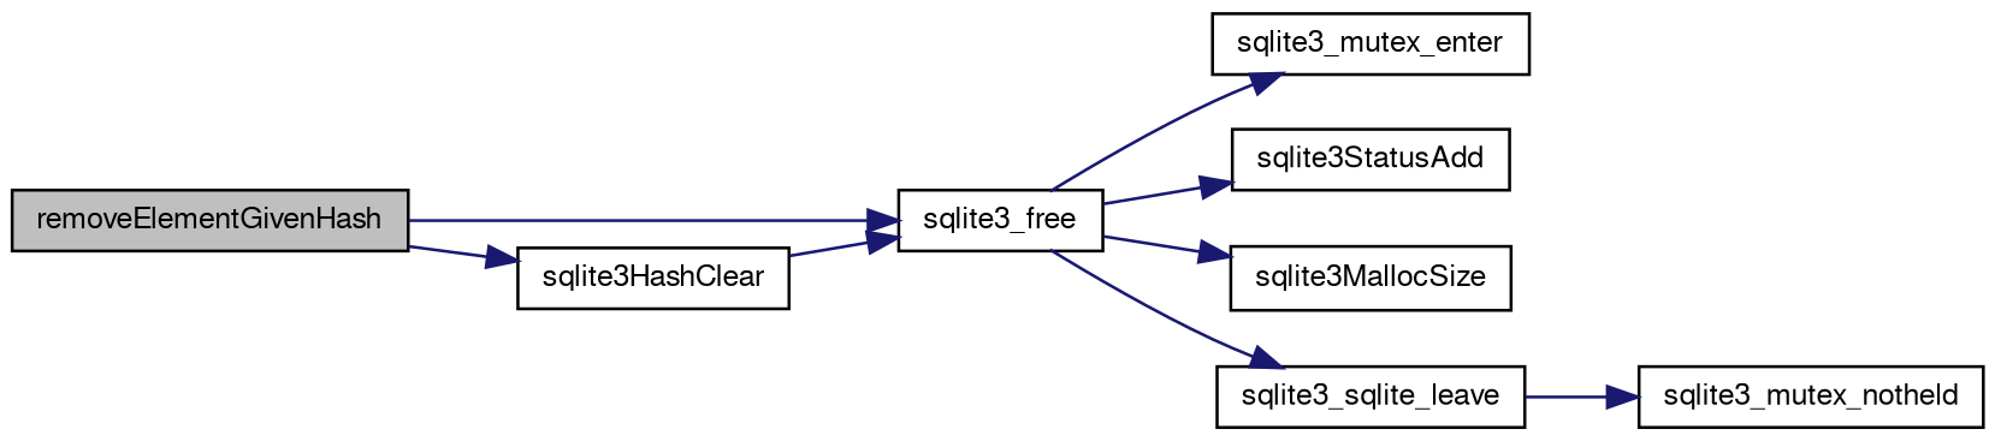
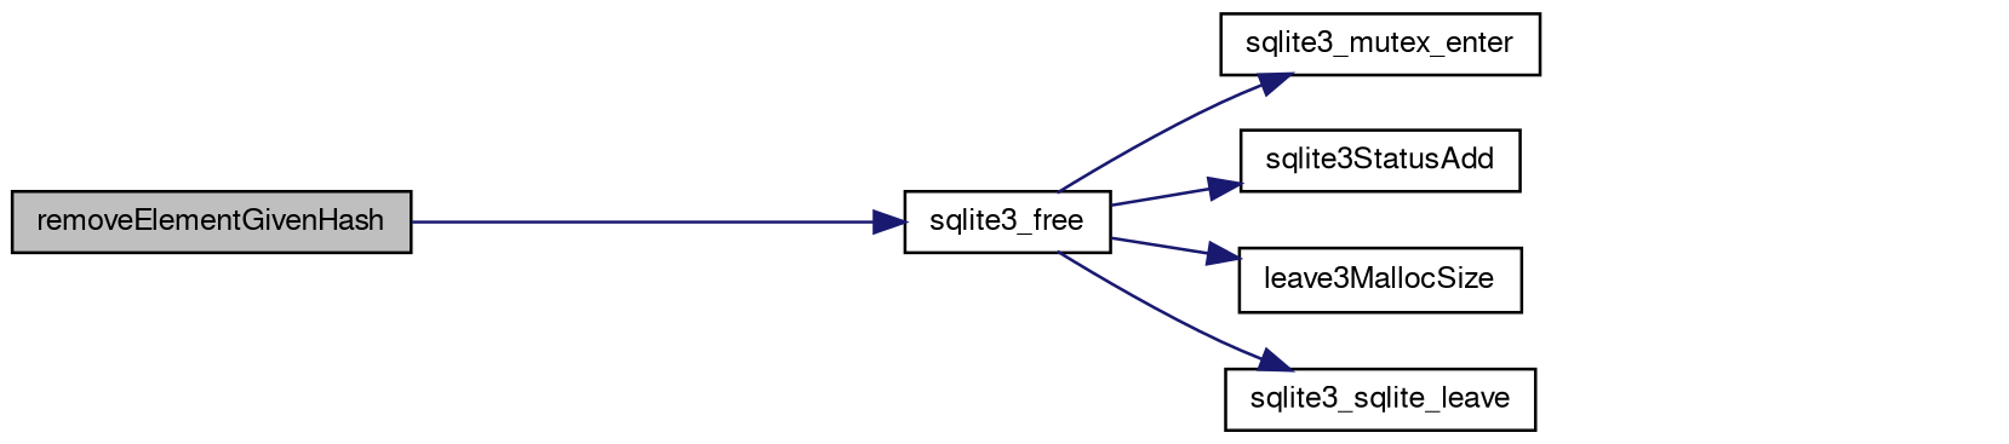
  digraph {
    rankdir=LR
    node [color=black fillcolor=white fontname=FreeSans fontsize=10 shape=record style=filled]
    edge [color=midnightblue fontname=FreeSans fontsize=10 labelfontname=FreeSans labelfontsize=10 style=solid]
    n1 [fillcolor=grey75 fontcolor=black height=0.2 label=removeElementGivenHash width=0.4]
    n2 [height=0.2 label=sqlite3_free width=0.4]
-   n3 [height=0.2 label=sqlite3HashClear width=0.4]
    n4 [height=0.2 label=sqlite3_mutex_enter width=0.4]
    n5 [height=0.2 label=sqlite3StatusAdd width=0.4]
-   n6 [height=0.2 label=sqlite3MallocSize width=0.4]
+   n6 [height=0.2 label=leave3MallocSize width=0.4]
    n7 [height=0.2 label=sqlite3_sqlite_leave width=0.4]
-   n8 [height=0.2 label=sqlite3_mutex_notheld width=0.4]
    n1 -> n2
-   n1 -> n3
    n2 -> n4
    n2 -> n5
    n2 -> n6
    n2 -> n7
-   n3 -> n2
-   n7 -> n8
  }
